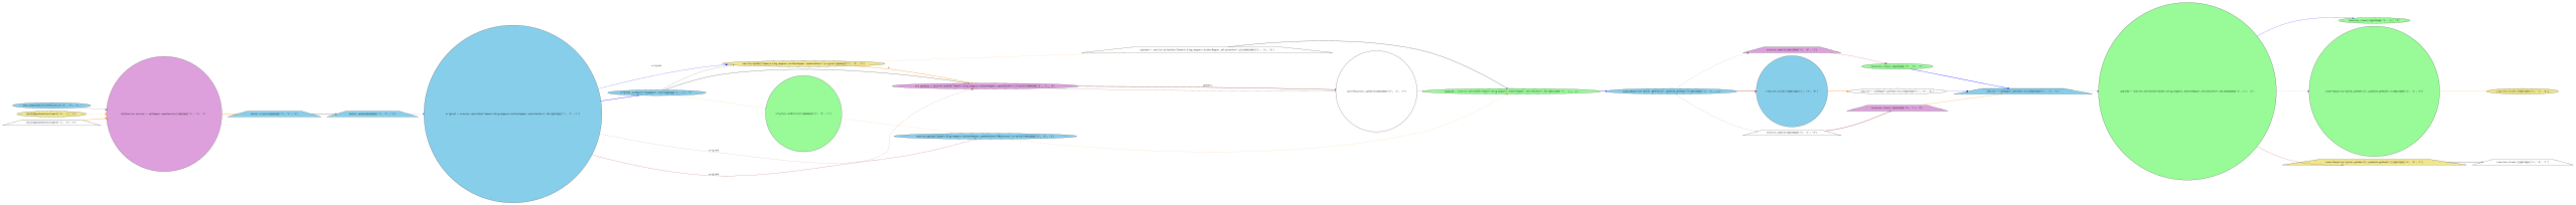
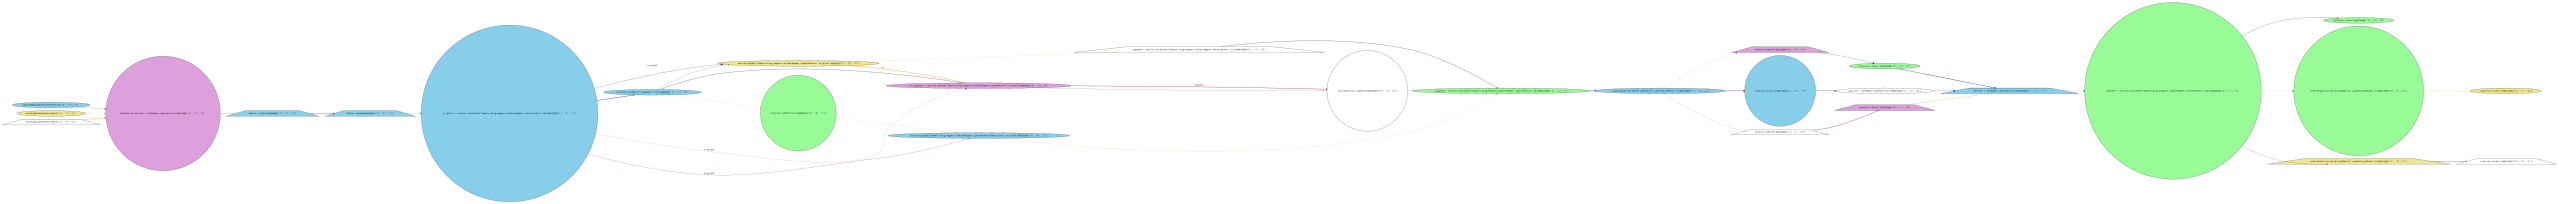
  digraph {
    fontname="Source Code Pro"
    rankdir=LR
    node [fillcolor=skyblue fontname="Source Code Pro" shape=ellipse style=filled]
    edge [arrowhead=tee color=gray40 fontname="Source Code Pro" style=bold]
    n1 [fillcolor=white label="updated = session.selectOne(\"domain.blog.mappers.AuthorMapper.selectAuthor\",101)@@@10@@@['1', '0', '0']" shape=trapezium]
    n2 [fillcolor=palegreen label="updated = session.selectOne(\"domain.blog.mappers.AuthorMapper.selectAuthor\",101)@@@11@@@['1', '1', '1']"]
    n3 [label="assertEquals(original.getEmail(),updated.getEmail())@@@12@@@['1', '1', '1']"]
    n4 [fillcolor=plum label="session.commit()@@@13@@@['0', '0', '1']" shape=trapezium]
    n5 [fillcolor=palegreen label="{session.close()}@@@15@@@['0', '0', '1']"]
    n6 [label="session = sqlMapper.openSession()@@@19@@@['1', '1', '1']" shape=trapezium]
    n7 [label="shouldUpdateAuthorIfNecessary['0', '0', '1']"]
    n8 [fillcolor=plum label="SqlSession session = sqlMapper.openSession()@@@3@@@['1', '1', '1']" shape=circle]
    n9 [label="Author original@@@4@@@['1', '1', '1']" shape=trapezium]
    n10 [fillcolor=khaki label="shouldUpdateAuthorCommit['0', '1', '0']"]
    n11 [fillcolor=white label="session.commit()@@@13@@@['0', '1', '0']" shape=trapezium]
    n12 [label="{session.close()}@@@14@@@['1', '0', '0']" shape=circle]
    n13 [fillcolor=palegreen label="{session.close()}@@@22@@@['1', '0', '0']"]
    n14 [fillcolor=white label="session = sqlMapper.openSession()@@@18@@@['1', '0', '0']"]
    n15 [fillcolor=palegreen label="updated = session.selectOne(\"domain.blog.mappers.AuthorMapper.selectAuthor\",101)@@@20@@@['1', '1', '1']" shape=circle]
    n16 [label="Author updated@@@5@@@['1', '1', '1']" shape=trapezium]
    n17 [label="original = session.selectOne(\"domain.blog.mappers.AuthorMapper.selectAuthor\",101)@@@7@@@['1', '1', '1']" shape=circle]
    n18 [fillcolor=plum label="{session.close()}@@@15@@@['0', '1', '0']" shape=trapezium]
    n19 [fillcolor=white label="shouldUpdateAuthorCommit['1', '0', '0']" shape=trapezium]
    n20 [fillcolor=plum label="int updates = session.update(\"domain.blog.mappers.AuthorMapper.updateAuthor\",original)@@@9@@@['0', '1', '0']"]
    n21 [fillcolor=white label="assertEquals(1,updates)@@@10@@@['0', '1', '0']" shape=circle]
    n22 [fillcolor=palegreen label="assertEquals(original.getEmail(),updated.getEmail())@@@21@@@['0', '1', '0']" shape=circle]
    n23 [fillcolor=khaki label="assertEquals(original.getEmail(),updated.getEmail())@@@21@@@['0', '0', '1']" shape=trapezium]
    n24 [fillcolor=khaki label="{session.close()}@@@23@@@['0', '1', '0']"]
    n25 [fillcolor=white label="{session.close()}@@@23@@@['0', '0', '1']" shape=trapezium]
    n26 [label="original.setEmail(\"new@email.com\")@@@8@@@['1', '1', '1']"]
    n27 [fillcolor=khaki label="session.update(\"domain.blog.mappers.AuthorMapper.updateAuthor\",original)@@@9@@@['1', '0', '0']"]
    n28 [label="session.update(\"domain.blog.mappers.AuthorMapper.updateAuthorIfNecessary\",original)@@@10@@@['0', '0', '1']"]
    n29 [fillcolor=palegreen label="original.setBio(null)@@@9@@@['0', '0', '1']" shape=circle]
    n1 -> n2
    n2 -> n3 [color=blue]
    n3 -> n4 [arrowhead=box style=dashed]
    n3 -> n11 [arrowhead=odot color=brown style=dashed]
    n3 -> n12 [arrowhead=box color=brown]
-   n4 -> n5 [arrowhead=box color=brown style=solid]
+   n4 -> n5 [arrowhead=box color=blue style=solid]
    n5 -> n6 [color=blue]
    n6 -> n15 [arrowhead=box style=dashed]
    n7 -> n8 [arrowhead=box style=solid]
    n8 -> n9 [arrowhead=odot color=darkorange]
    n9 -> n16
    n10 -> n8 [arrowhead=box color=darkorange style=dashed]
    n11 -> n18 [arrowhead=odot color=brown]
-   n12 -> n14 [arrowhead=box color=darkorange]
+   n12 -> n14 [arrowhead=box]
    n14 -> n6 [arrowhead=box color=blue style=solid]
    n15 -> n13 [color=blue style=solid]
    n15 -> n22 [arrowhead=box style=dashed]
    n15 -> n23 [color=brown style=solid]
    n16 -> n17 [color=blue style=dashed]
    n17 -> n20 [arrowhead=box color=brown label=original style=dashed]
    n17 -> n26 [arrowhead=odot color=blue]
    n17 -> n27 [arrowhead=box color=blue label=original style=solid]
    n17 -> n28 [color=brown label=original style=solid]
    n18 -> n6 [color=darkorange style=solid]
    n19 -> n8 [arrowhead=box color=darkorange]
    n20 -> n21 [color=brown label=updates]
    n20 -> n21 [arrowhead=odot style=solid]
    n21 -> n2 [style=solid]
    n22 -> n24 [color=darkorange style=solid]
    n23 -> n25 [arrowhead=odot]
    n26 -> n20
    n26 -> n27 [style=solid]
    n26 -> n29 [color=darkorange style=dashed]
    n27 -> n1 [arrowhead=odot color=darkorange style=dashed]
    n27 -> n20 [color=darkorange label=0]
    n28 -> n2 [color=darkorange style=dashed]
    n29 -> n28 [arrowhead=odot color=darkorange style=dashed]
  }
